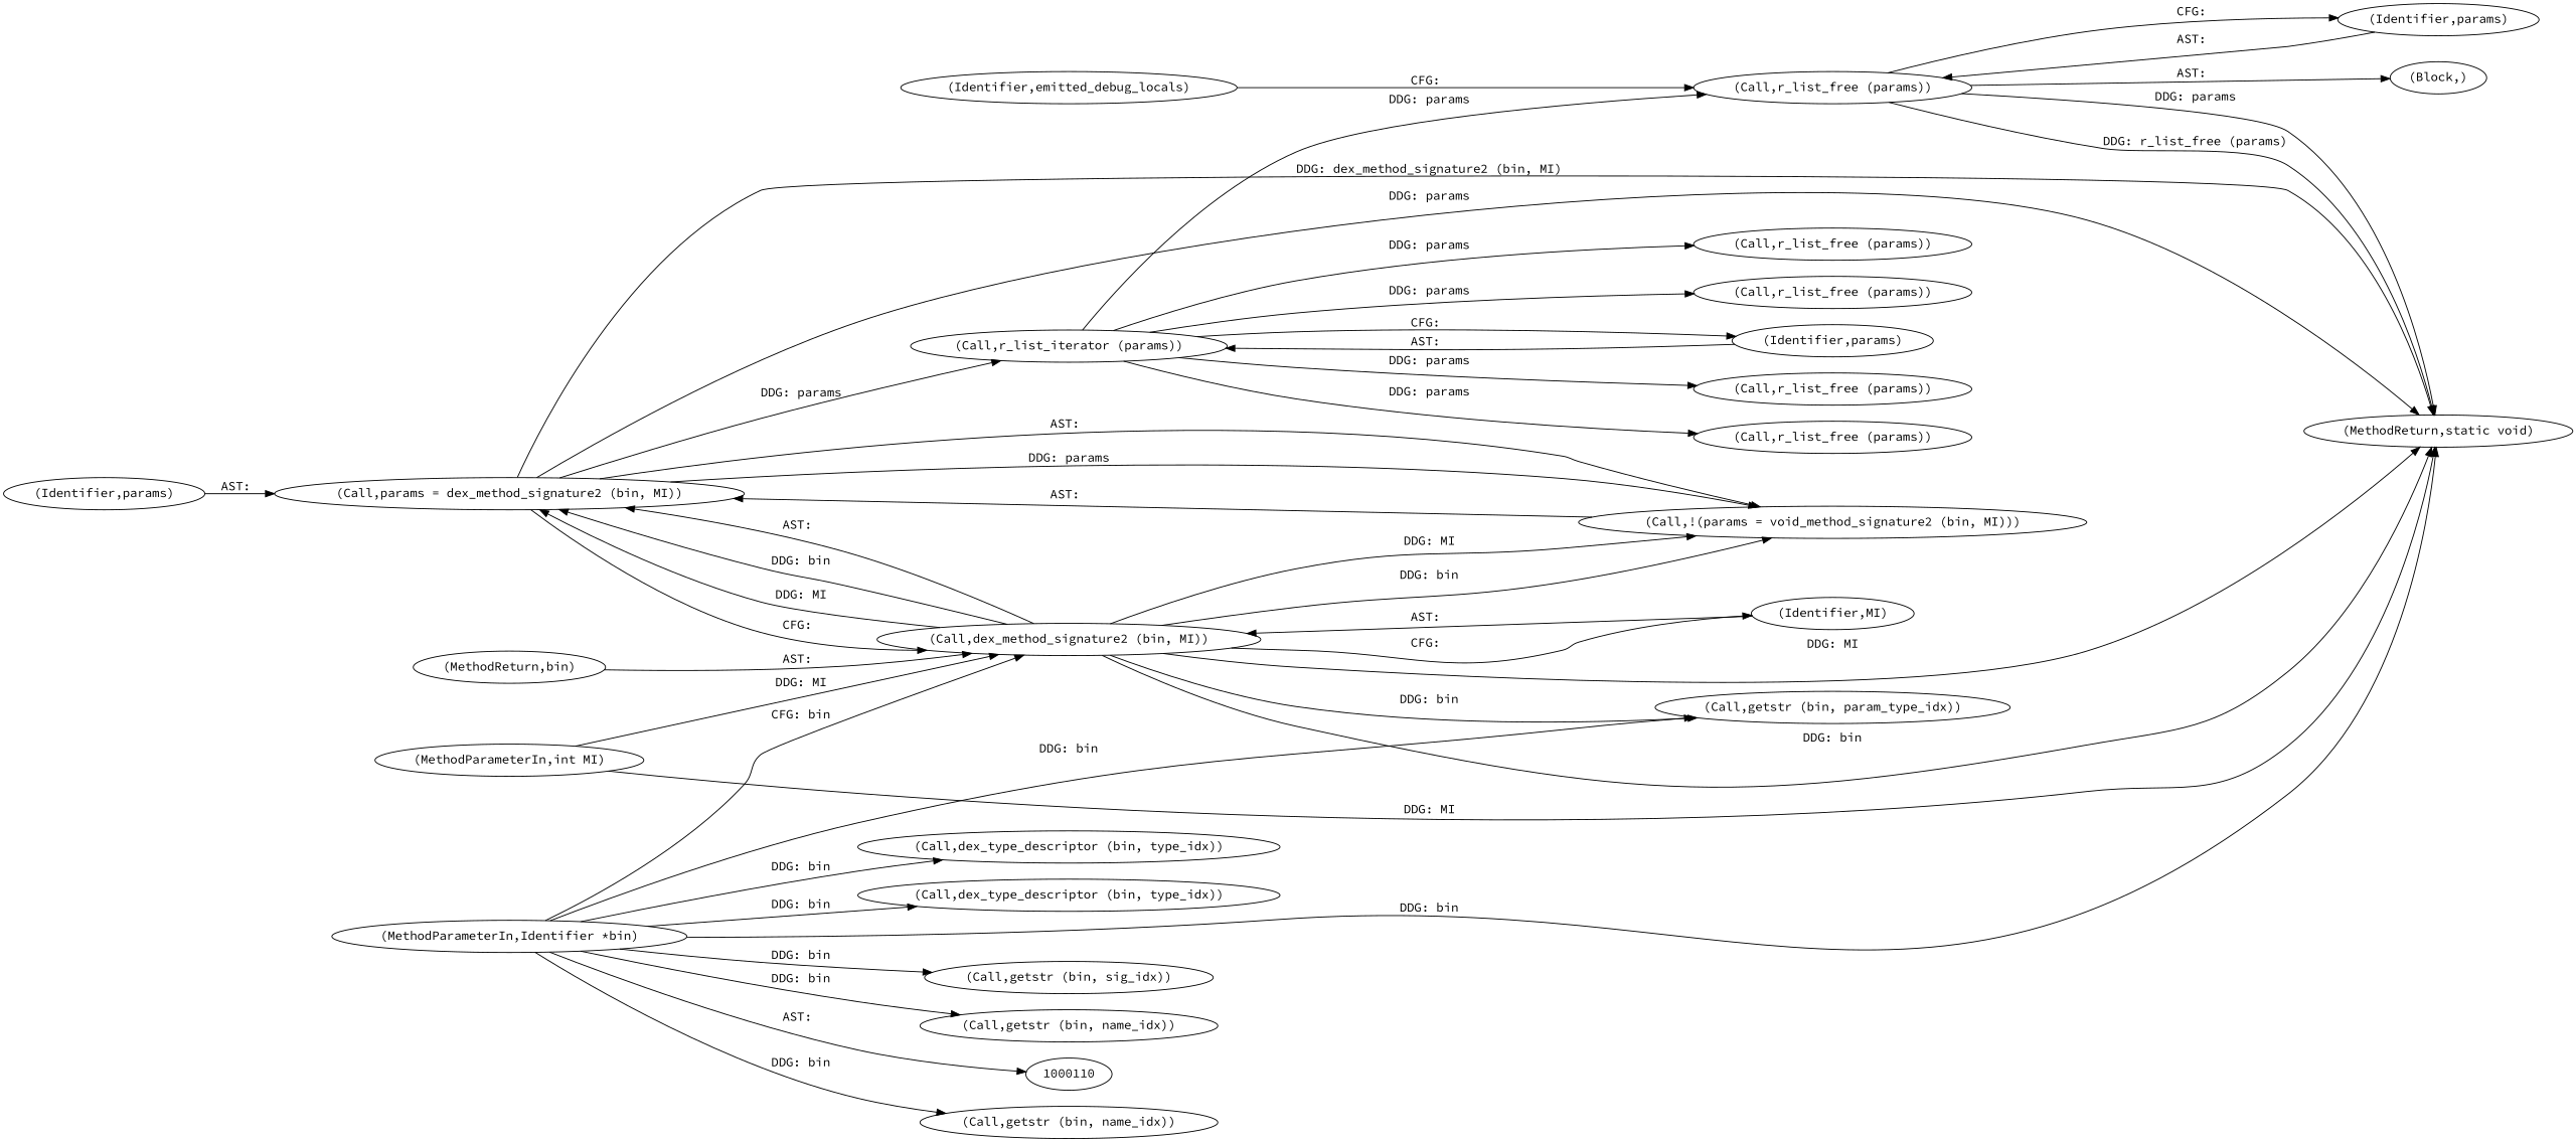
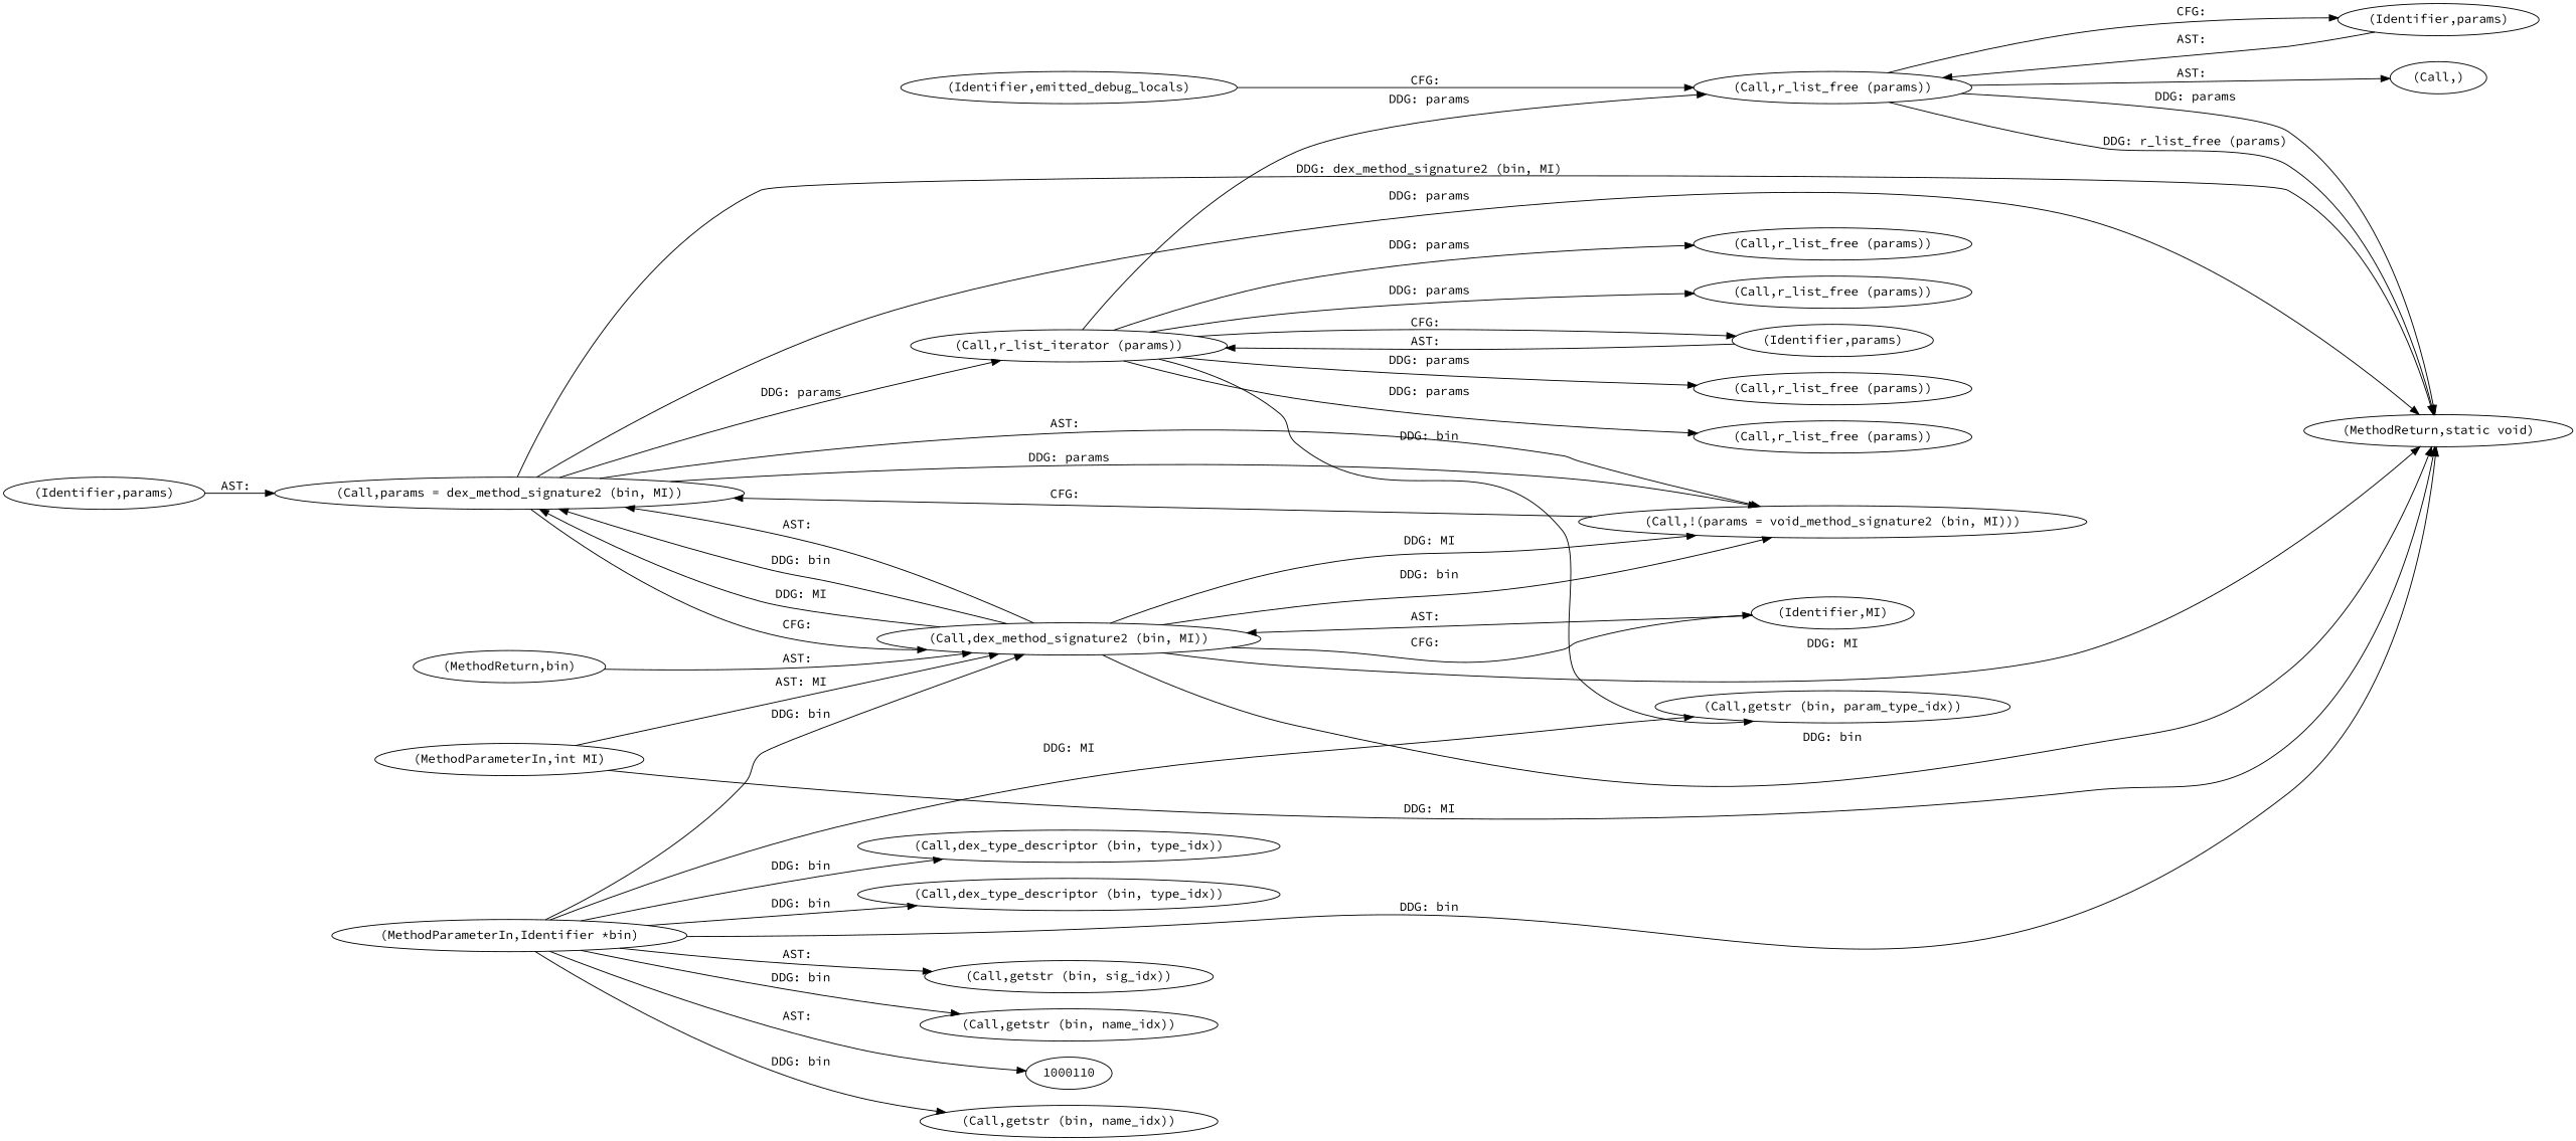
  digraph {
    fontname="Source Code Pro"
    rankdir=LR
    node [fontname="Source Code Pro"]
    edge [fontname="Source Code Pro"]
    n1 [label="(Call,r_list_free (params))"]
-   n2 [label="(Block,)"]
+   n2 [label="(Call,)"]
    n3 [label="(Identifier,params)"]
    n4 [label="(MethodReturn,static void)"]
    n5 [label="(Call,r_list_iterator (params))"]
    n6 [label="(Call,r_list_free (params))"]
    n7 [label="(Call,r_list_free (params))"]
    n8 [label="(Call,r_list_free (params))"]
    n9 [label="(Identifier,params)"]
    n10 [label="(Call,r_list_free (params))"]
    n11 [label="(Call,params = dex_method_signature2 (bin, MI))"]
    n12 [label="(Call,dex_method_signature2 (bin, MI))"]
    n13 [label="(Call,!(params = void_method_signature2 (bin, MI)))"]
    n14 [label="(Call,getstr (bin, param_type_idx))"]
    n15 [label="(Identifier,MI)"]
    n16 [label="(MethodParameterIn,Identifier *bin)"]
    n17 [label="(Call,getstr (bin, name_idx))"]
    n18 [label="(Call,dex_type_descriptor (bin, type_idx))"]
    n19 [label="(Call,dex_type_descriptor (bin, type_idx))"]
    n20 [label="(Call,getstr (bin, sig_idx))"]
    n21 [label="(Call,getstr (bin, name_idx))"]
    1000110
    n23 [label="(MethodParameterIn,int MI)"]
    n24 [label="(MethodReturn,bin)"]
    n25 [label="(Identifier,params)"]
    n26 [label="(Identifier,emitted_debug_locals)"]
    n1 -> n2 [label="AST: "]
    n1 -> n3 [label="CFG: "]
    n1 -> n4 [label="DDG: params"]
    n1 -> n4 [label="DDG: r_list_free (params)"]
    n3 -> n1 [label="AST: "]
    n5 -> n1 [label="DDG: params"]
    n5 -> n6 [label="DDG: params"]
    n5 -> n7 [label="DDG: params"]
    n5 -> n8 [label="DDG: params"]
    n5 -> n9 [label="CFG: "]
    n5 -> n10 [label="DDG: params"]
    n9 -> n5 [label="AST: "]
    n11 -> n4 [label="DDG: dex_method_signature2 (bin, MI)"]
    n11 -> n4 [label="DDG: params"]
    n11 -> n5 [label="DDG: params"]
    n11 -> n12 [label="CFG: "]
    n11 -> n13 [label="AST: "]
    n11 -> n13 [label="DDG: params"]
    n12 -> n4 [label="DDG: bin"]
    n12 -> n4 [label="DDG: MI"]
    n12 -> n11 [label="AST: "]
    n12 -> n11 [label="DDG: bin"]
    n12 -> n11 [label="DDG: MI"]
    n12 -> n13 [label="DDG: bin"]
    n12 -> n13 [label="DDG: MI"]
-   n12 -> n14 [label="DDG: bin"]
+   n5 -> n14 [label="DDG: bin"]
    n12 -> n15 [label="CFG: "]
-   n13 -> n11 [label="AST: "]
+   n13 -> n11 [label="CFG: "]
    n15 -> n12 [label="AST: "]
    n16 -> n4 [label="DDG: bin"]
-   n16 -> n12 [label="CFG: bin"]
-   n16 -> n14 [label="DDG: bin"]
+   n16 -> n12 [label="DDG: bin"]
+   n16 -> n14 [label="DDG: MI"]
    n16 -> n17 [label="DDG: bin"]
    n16 -> n18 [label="DDG: bin"]
    n16 -> n19 [label="DDG: bin"]
-   n16 -> n20 [label="DDG: bin"]
+   n16 -> n20 [label="AST: "]
    n16 -> n21 [label="DDG: bin"]
    n16 -> 1000110 [label="AST: "]
    n23 -> n4 [label="DDG: MI"]
-   n23 -> n12 [label="DDG: MI"]
+   n23 -> n12 [label="AST: MI"]
    n24 -> n12 [label="AST: "]
    n25 -> n11 [label="AST: "]
    n26 -> n1 [label="CFG: "]
  }
